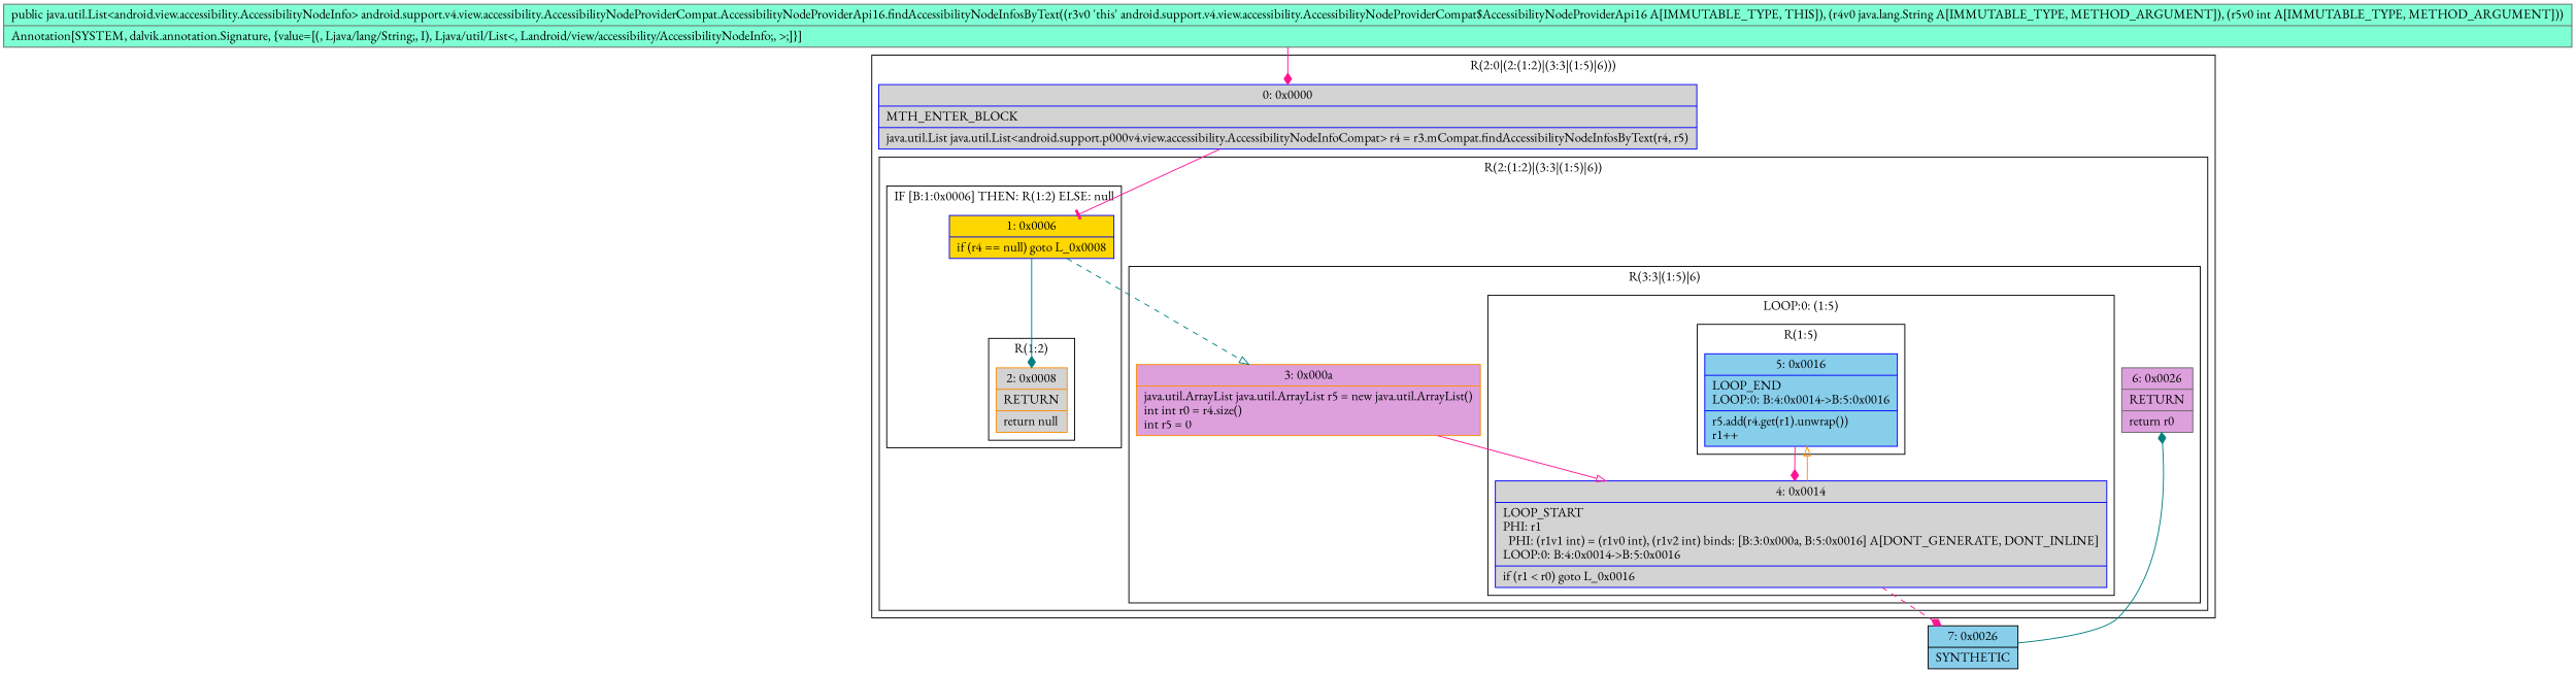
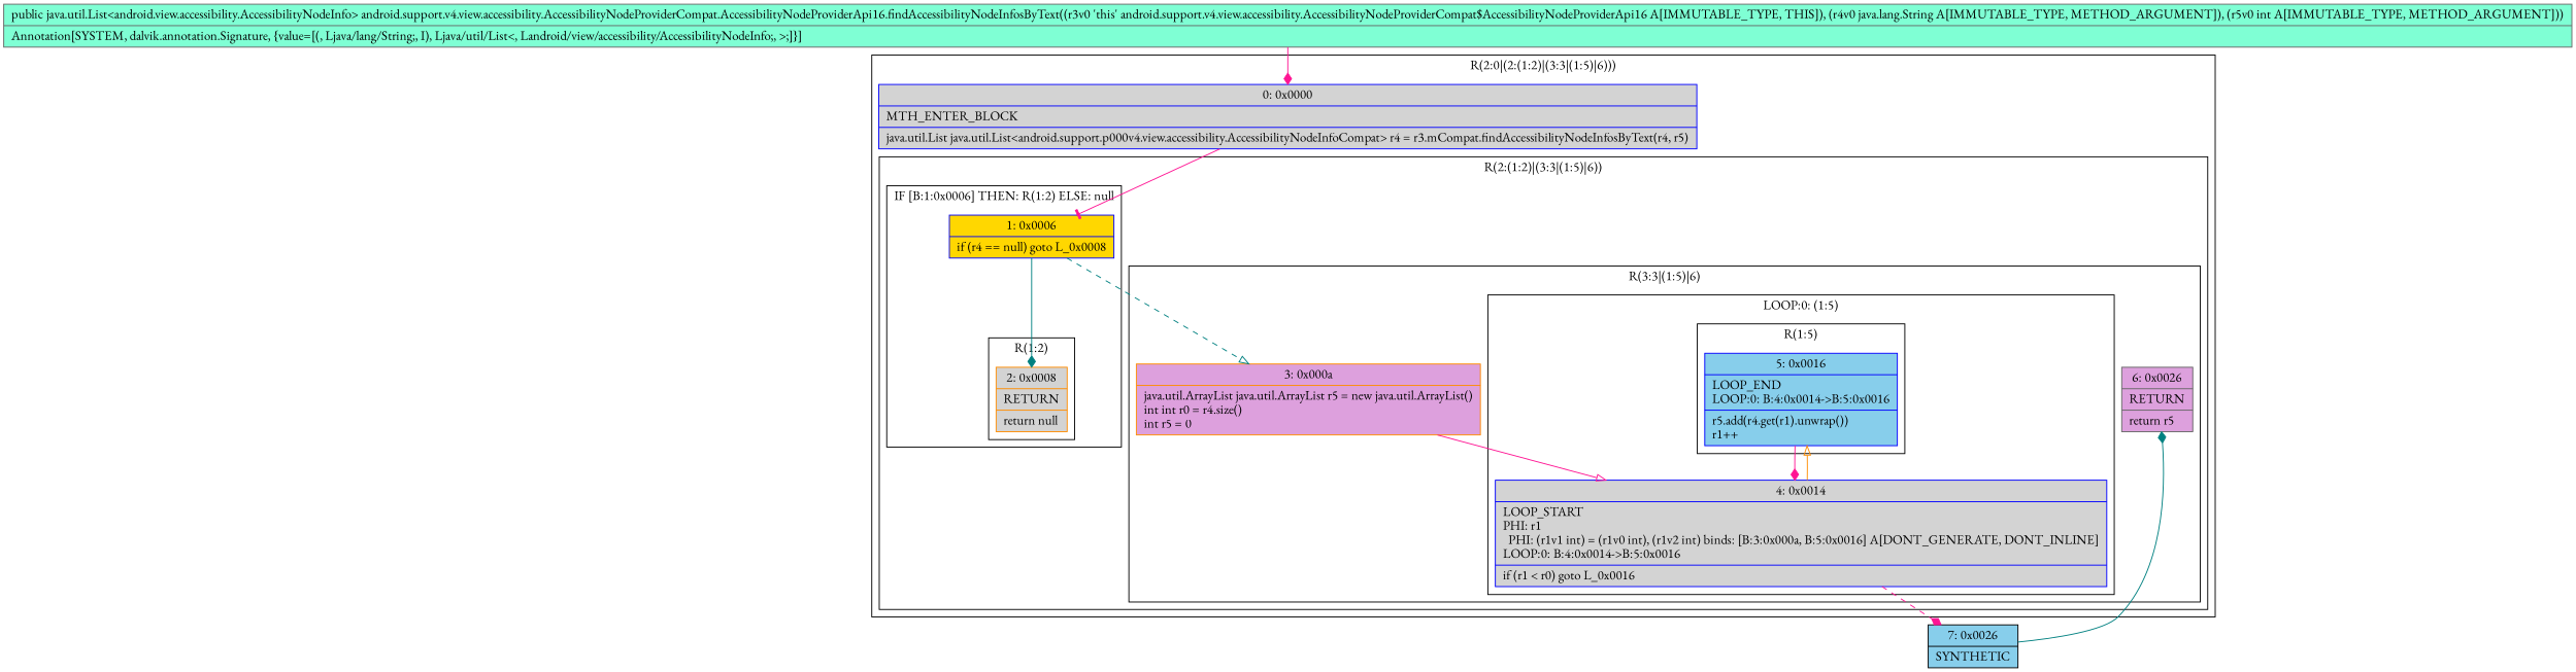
  digraph {
    fontname="EB Garamond"
    node [color=blue fillcolor=lightgrey fontname="EB Garamond" shape=record style=filled]
    edge [arrowhead=diamond color=deeppink fontname="EB Garamond"]
    n1 [color=darkorange label="{2\:\ 0x0008|RETURN\l|return null\l}"]
    n2 [fillcolor=gold label="{1\:\ 0x0006|if (r4 == null) goto L_0x0008\l}"]
    n3 [fillcolor=skyblue label="{5\:\ 0x0016|LOOP_END\lLOOP:0: B:4:0x0014\-\>B:5:0x0016\l|r5.add(r4.get(r1).unwrap())\lr1++\l}"]
    n4 [label="{4\:\ 0x0014|LOOP_START\lPHI: r1 \l  PHI: (r1v1 int) = (r1v0 int), (r1v2 int) binds: [B:3:0x000a, B:5:0x0016] A[DONT_GENERATE, DONT_INLINE]\lLOOP:0: B:4:0x0014\-\>B:5:0x0016\l|if (r1 \< r0) goto L_0x0016\l}"]
    n5 [color=darkorange fillcolor=plum label="{3\:\ 0x000a|java.util.ArrayList java.util.ArrayList r5 = new java.util.ArrayList()\lint int r0 = r4.size()\lint r5 = 0\l}"]
-   n6 [color=gray40 fillcolor=plum label="{6\:\ 0x0026|RETURN\l|return r0\l}"]
+   n6 [color=gray40 fillcolor=plum label="{6\:\ 0x0026|RETURN\l|return r5\l}"]
    n7 [label="{0\:\ 0x0000|MTH_ENTER_BLOCK\l|java.util.List java.util.List\<android.support.p000v4.view.accessibility.AccessibilityNodeInfoCompat\> r4 = r3.mCompat.findAccessibilityNodeInfosByText(r4, r5)\l}"]
    n8 [color=black fillcolor=skyblue label="{7\:\ 0x0026|SYNTHETIC\l}"]
    n9 [color=gray40 fillcolor=aquamarine label="{public java.util.List\<android.view.accessibility.AccessibilityNodeInfo\> android.support.v4.view.accessibility.AccessibilityNodeProviderCompat.AccessibilityNodeProviderApi16.findAccessibilityNodeInfosByText((r3v0 'this' android.support.v4.view.accessibility.AccessibilityNodeProviderCompat$AccessibilityNodeProviderApi16 A[IMMUTABLE_TYPE, THIS]), (r4v0 java.lang.String A[IMMUTABLE_TYPE, METHOD_ARGUMENT]), (r5v0 int A[IMMUTABLE_TYPE, METHOD_ARGUMENT]))  | Annotation[SYSTEM, dalvik.annotation.Signature, \{value=[(, Ljava\/lang\/String;, I), Ljava\/util\/List\<, Landroid\/view\/accessibility\/AccessibilityNodeInfo;, \>;]\}]\l}"]
    subgraph cluster_1 {
      label="R(2:0|(2:(1:2)|(3:3|(1:5)|6)))"
      n7
      subgraph cluster_2 {
        label="R(2:(1:2)|(3:3|(1:5)|6))"
        subgraph cluster_3 {
          label="IF [B:1:0x0006] THEN: R(1:2) ELSE: null"
          n2
          subgraph cluster_4 {
            label="R(1:2)"
            n1
          }
        }
        subgraph cluster_5 {
          label="R(3:3|(1:5)|6)"
          n5
          n6
          subgraph cluster_6 {
            label="LOOP:0: (1:5)"
            n4
            subgraph cluster_7 {
              label="R(1:5)"
              n3
            }
          }
        }
      }
    }
    n2 -> n1 [color=teal]
    n2 -> n5 [arrowhead=onormal color=teal style=dashed]
    n3 -> n4
    n4 -> n3 [arrowhead=onormal color=darkorange]
    n4 -> n8 [style=dashed]
    n5 -> n4 [arrowhead=onormal]
    n7 -> n2 [arrowhead=tee]
    n8 -> n6 [color=teal]
    n9 -> n7
  }
